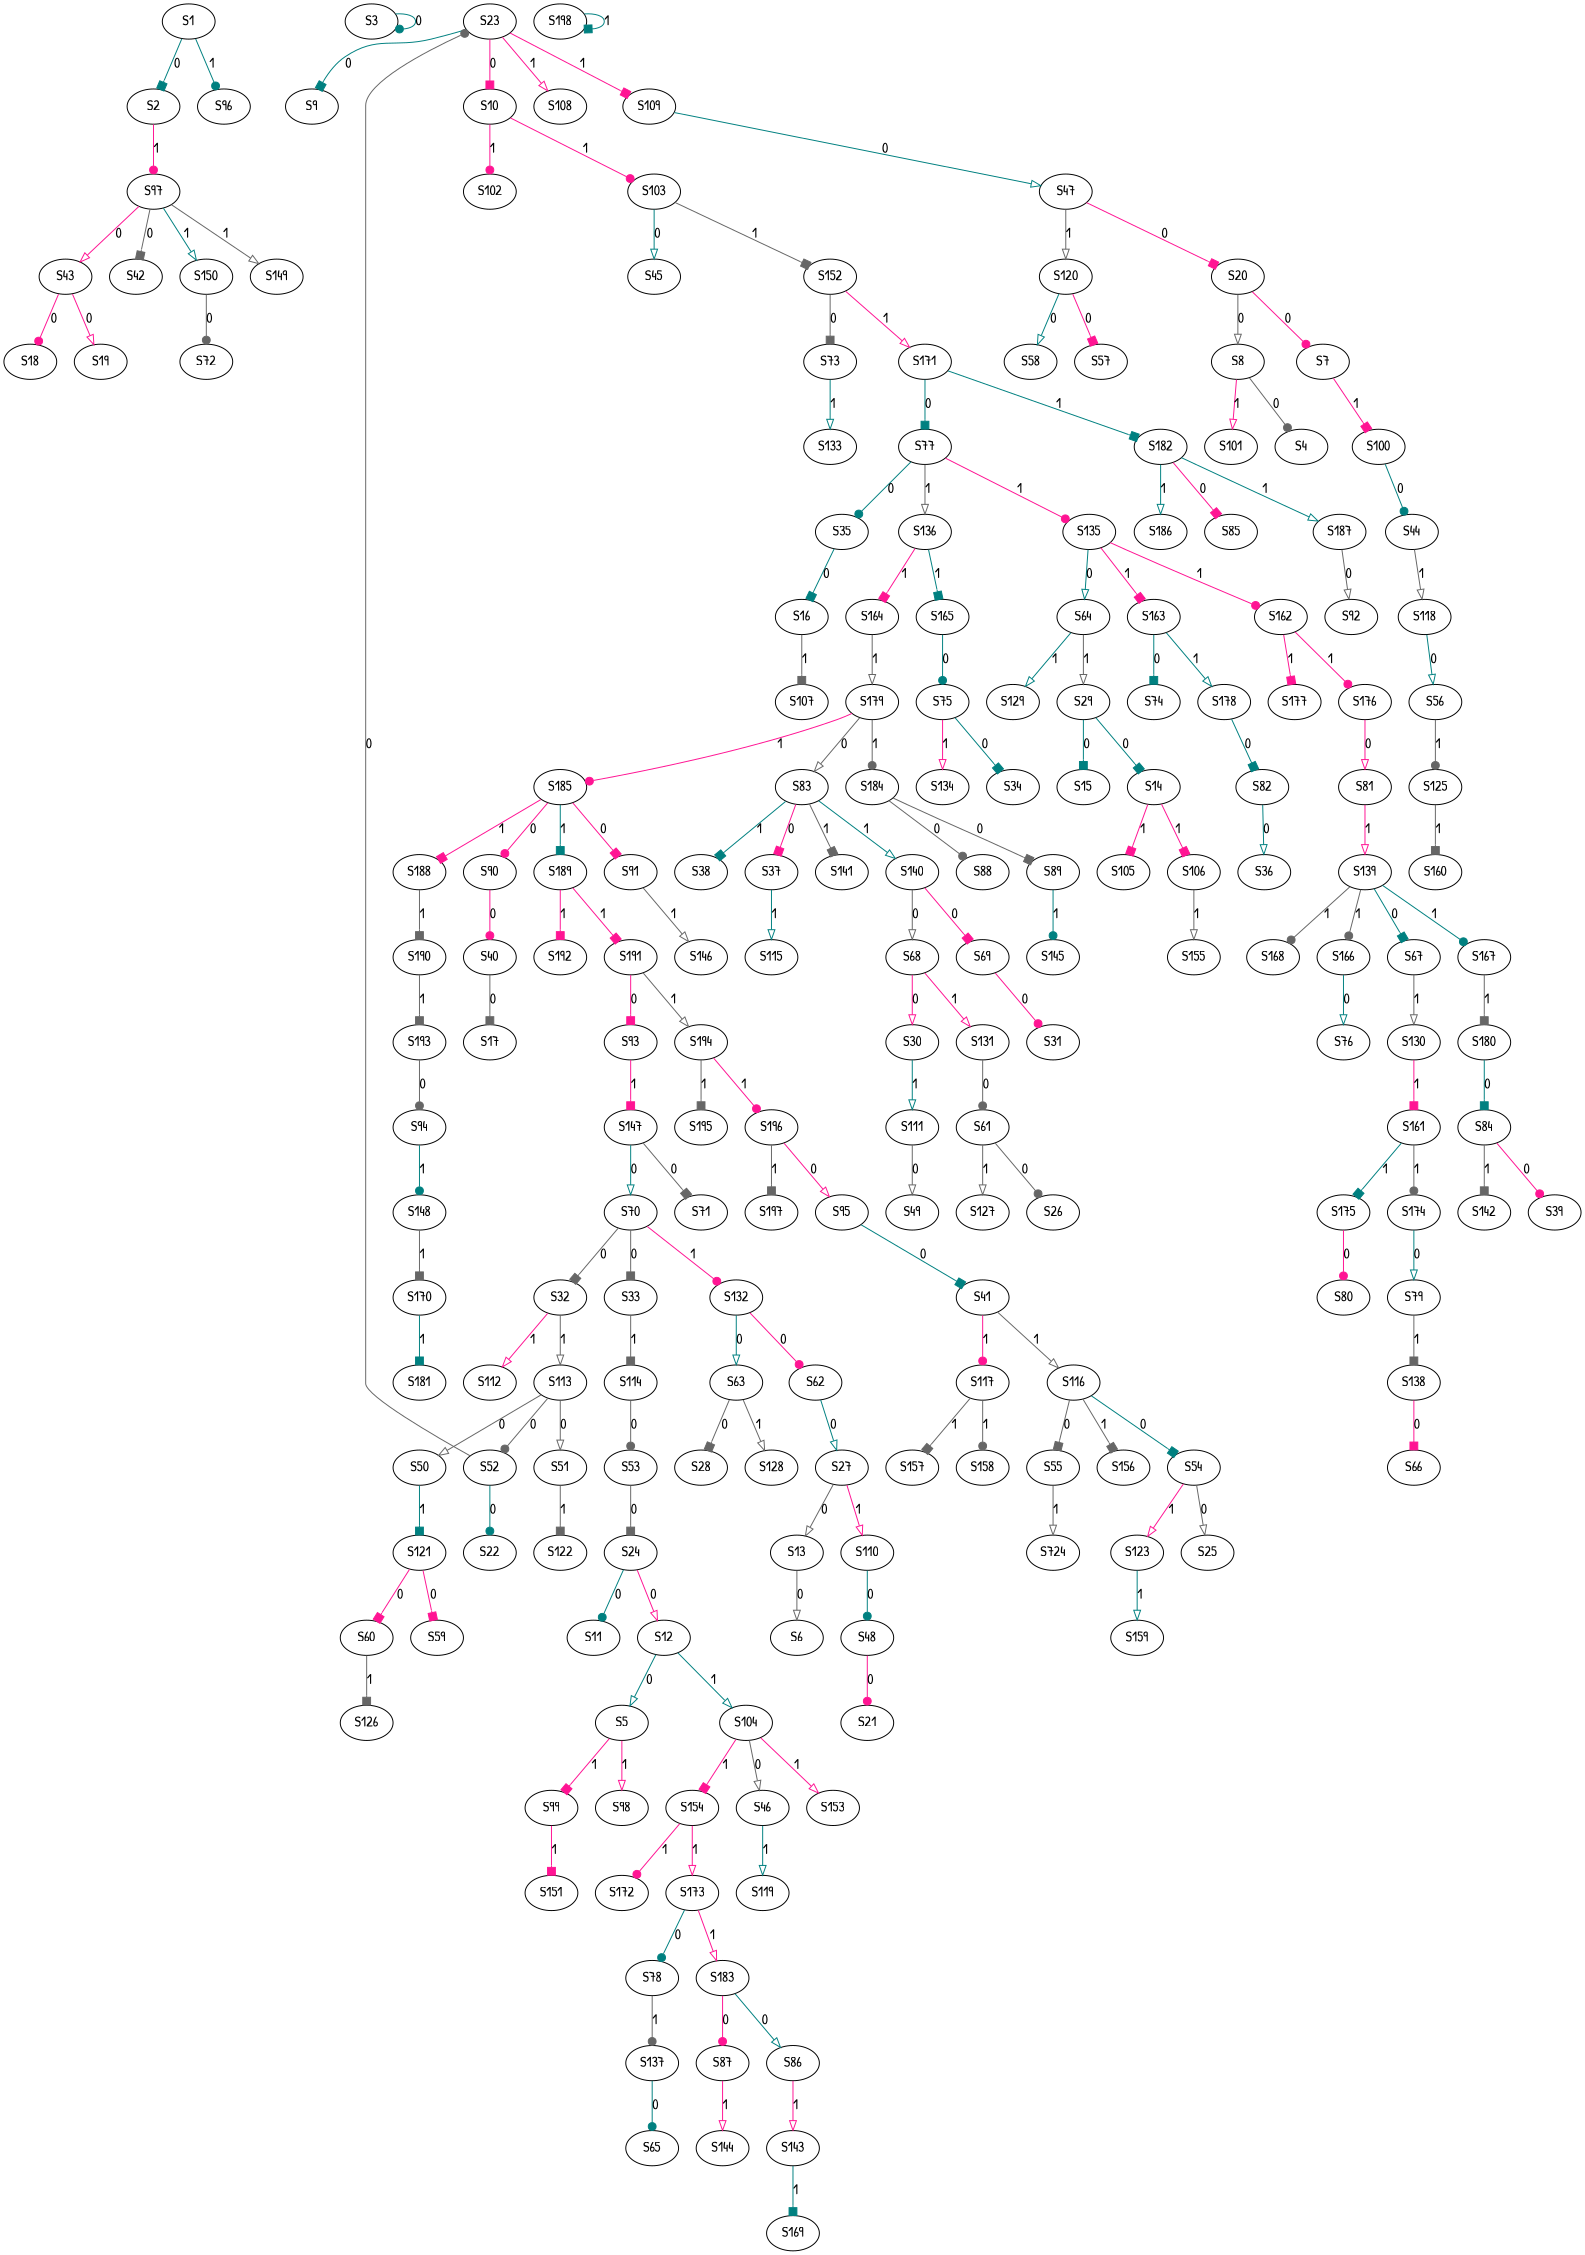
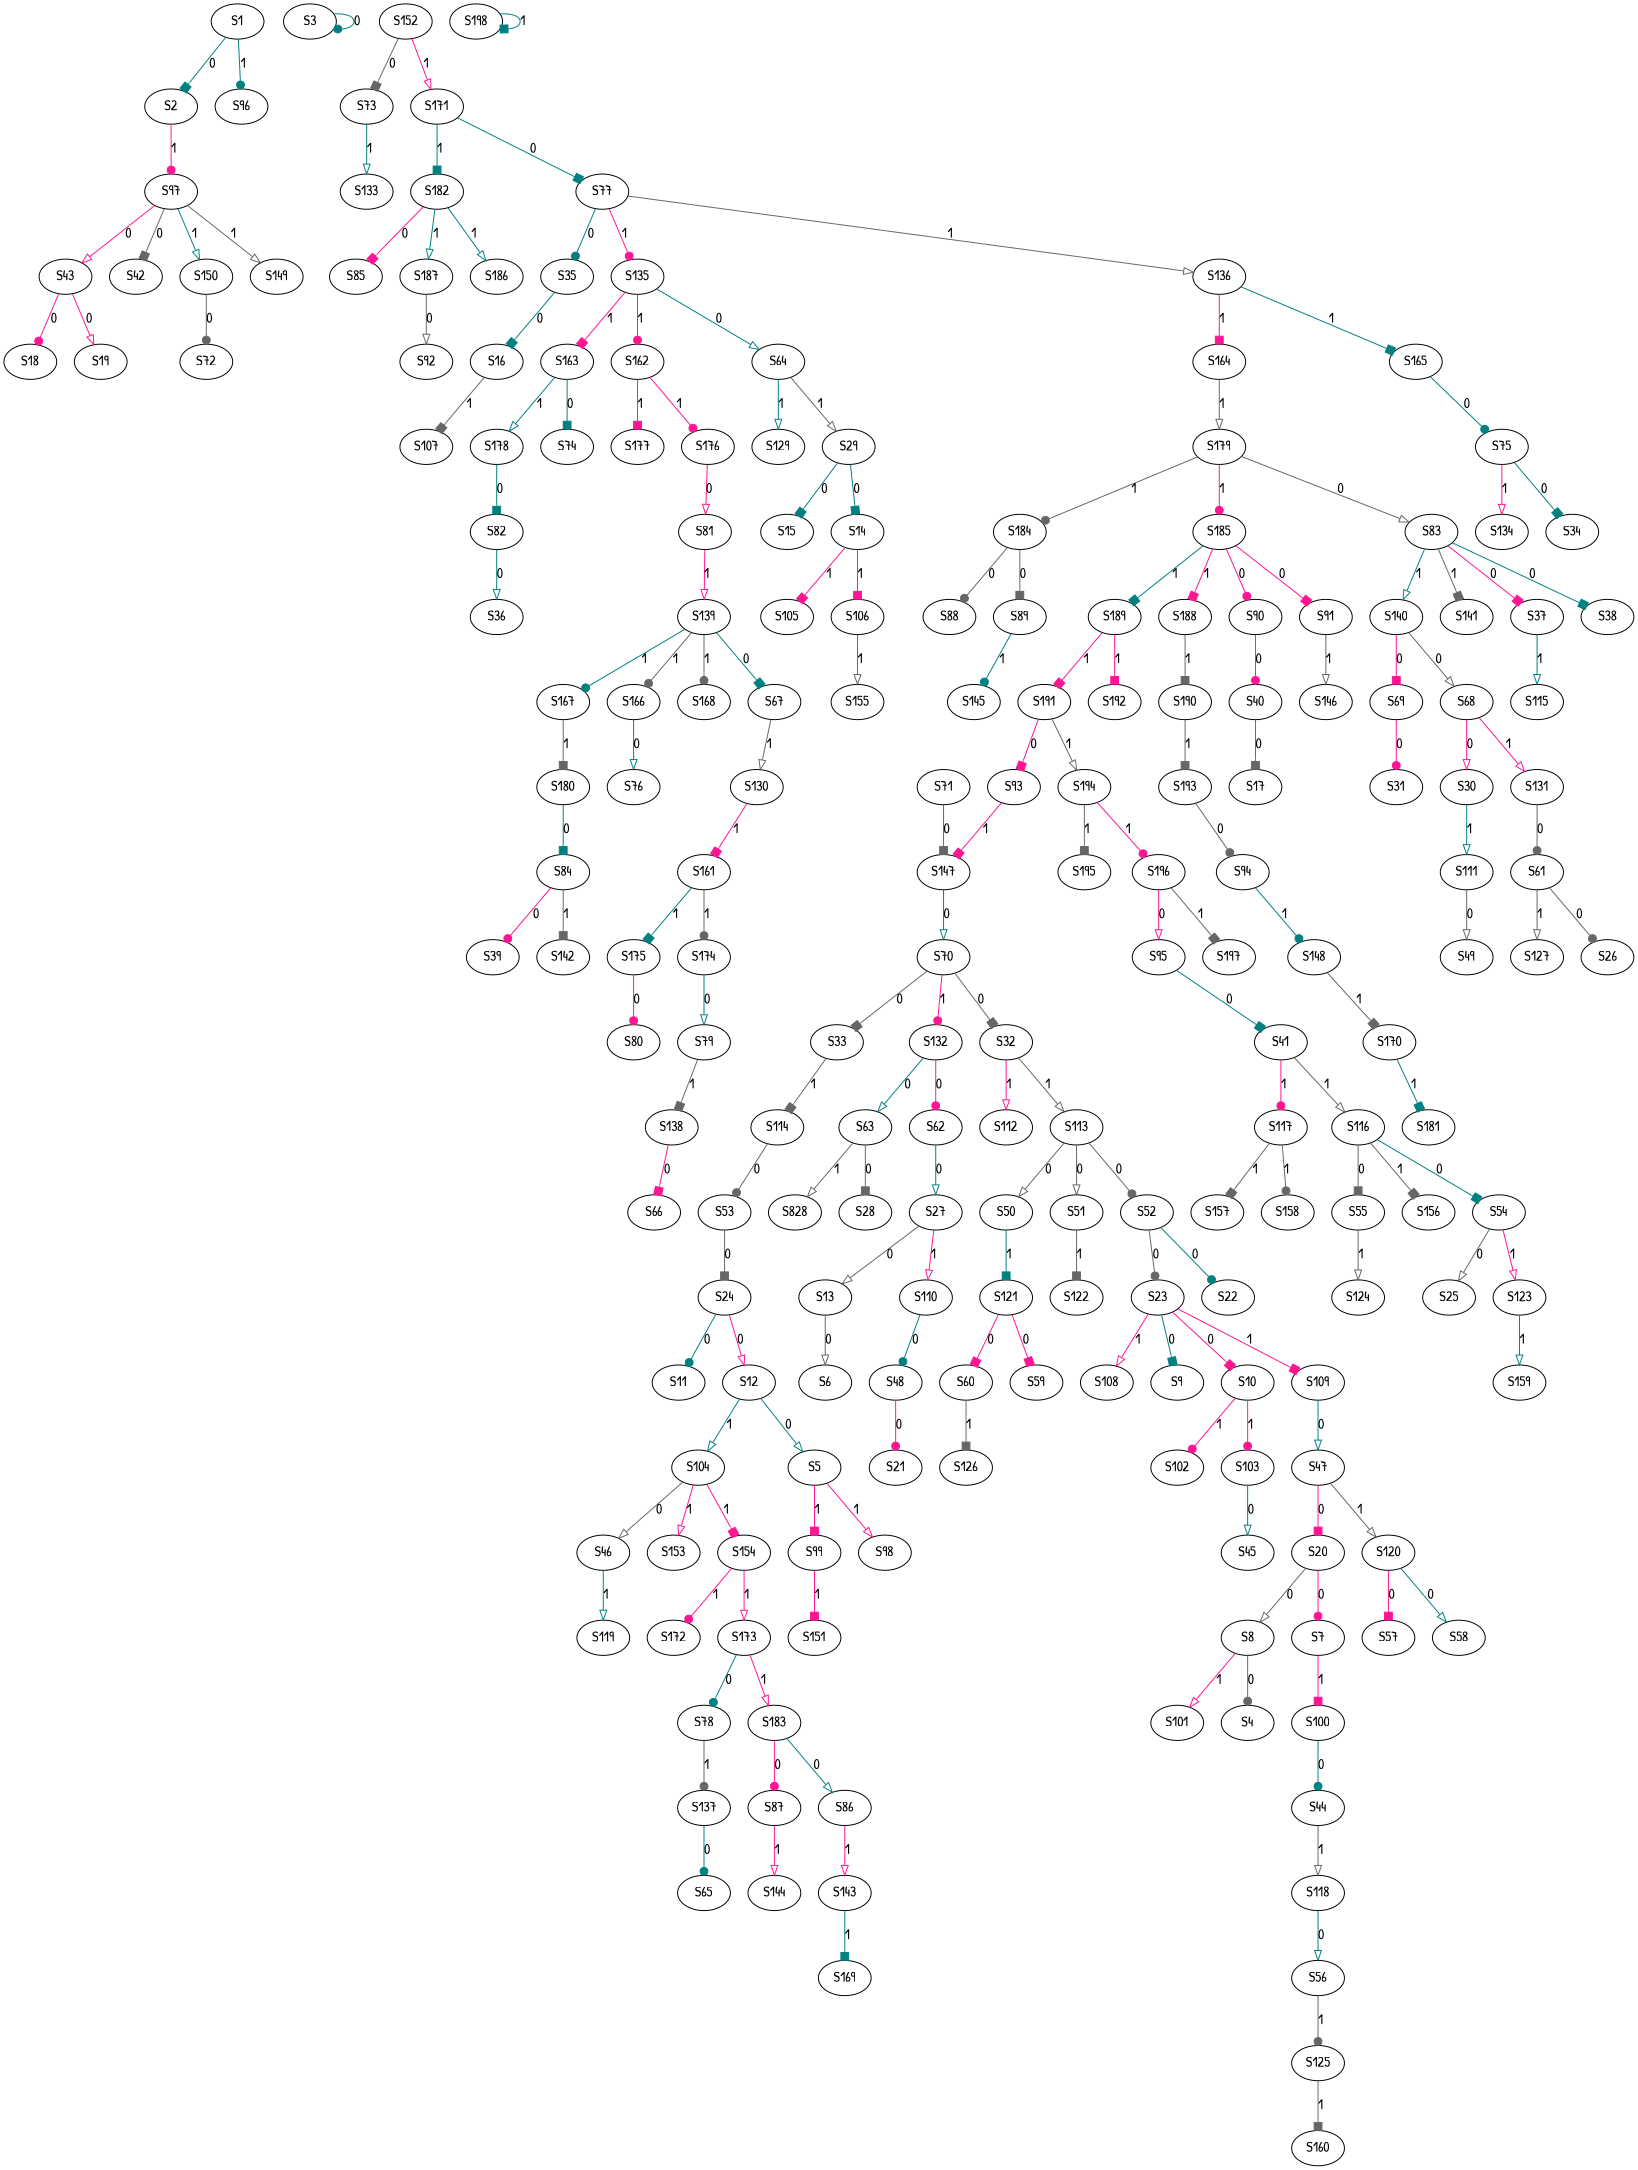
  strict digraph {
    fontname="Patrick Hand"
    node [fontname="Patrick Hand"]
    edge [arrowhead=box color=gray40 fontname="Patrick Hand"]
    S1
    S2
    S96
    S97
    S43
    S42
    S150
    S149
    S3
    S8
    S4
    S101
    S12
    S5
    S104
    S98
    S99
    S46
    S153
    S154
    S151
    S13
    S6
    S20
    S7
    S100
    S44
    S23
    S9
    S10
    S109
    S108
    S103
    S102
    S47
    S45
    S152
    S24
    S11
    S27
    S110
    S48
    S29
    S14
    S15
    S105
    S106
    S155
    S35
    S16
    S107
    S40
    S17
    S18
    S19
    S120
    S57
    S58
    S21
    S52
    S22
    S53
    S54
    S25
    S123
    S159
    S61
    S26
    S127
    S62
    S63
    S28
-   S128
+   S128 [label=S828]
    S64
    S129
    S68
    S30
    S131
    S111
    S49
    S69
    S31
    S70
    S32
    S33
    S132
    S113
    S112
    S114
    S50
    S51
    S75
    S34
    S134
    S77
    S135
    S136
    S163
    S162
    S165
    S164
    S82
    S36
    S83
    S37
    S38
    S140
    S141
    S115
    S84
    S39
    S142
    S90
    S95
    S41
    S116
    S117
    S55
    S156
    S157
    S158
    S72
    S118
    S56
    S73
    S171
    S119
    S173
    S172
    S121
    S122
    S59
    S60
-   S124 [label=S724]
+   S124
    S125
    S160
    S126
    S74
    S178
    S176
    S177
    S137
    S65
    S138
    S66
    S139
    S67
    S166
    S167
    S168
    S130
    S76
    S180
    S161
    S147
    S71
    S133
    S182
    S85
    S187
    S186
    S78
    S183
    S86
    S87
    S174
    S79
    S175
    S80
    S81
    S179
    S184
    S185
    S88
    S89
    S91
    S188
    S189
    S92
    S143
    S144
    S169
    S145
    S146
    S190
    S191
    S192
    S93
    S194
    S196
    S195
    S193
    S94
    S148
    S170
    S197
    S181
    S198
    S1 -> S2 [color=teal label=0]
    S1 -> S96 [arrowhead=dot color=teal label=1]
    S2 -> S97 [arrowhead=dot color=deeppink label=1]
    S97 -> S43 [arrowhead=onormal color=deeppink label=0]
    S97 -> S42 [label=0]
    S97 -> S150 [arrowhead=onormal color=teal label=1]
    S97 -> S149 [arrowhead=onormal label=1]
    S43 -> S18 [arrowhead=dot color=deeppink label=0]
    S43 -> S19 [arrowhead=onormal color=deeppink label=0]
    S150 -> S72 [arrowhead=dot label=0]
    S3 -> S3 [arrowhead=dot color=teal label=0]
    S8 -> S4 [arrowhead=dot label=0]
    S8 -> S101 [arrowhead=onormal color=deeppink label=1]
    S12 -> S5 [arrowhead=onormal color=teal label=0]
    S12 -> S104 [arrowhead=onormal color=teal label=1]
    S5 -> S98 [arrowhead=onormal color=deeppink label=1]
    S5 -> S99 [color=deeppink label=1]
    S104 -> S46 [arrowhead=onormal label=0]
    S104 -> S153 [arrowhead=onormal color=deeppink label=1]
    S104 -> S154 [color=deeppink label=1]
    S99 -> S151 [color=deeppink label=1]
    S46 -> S119 [arrowhead=onormal color=teal label=1]
    S154 -> S173 [arrowhead=onormal color=deeppink label=1]
    S154 -> S172 [arrowhead=dot color=deeppink label=1]
    S13 -> S6 [arrowhead=onormal label=0]
    S20 -> S8 [arrowhead=onormal label=0]
    S20 -> S7 [arrowhead=dot color=deeppink label=0]
    S7 -> S100 [color=deeppink label=1]
    S100 -> S44 [arrowhead=dot color=teal label=0]
    S44 -> S118 [arrowhead=onormal label=1]
    S23 -> S9 [color=teal label=0]
    S23 -> S10 [color=deeppink label=0]
    S23 -> S109 [color=deeppink label=1]
    S23 -> S108 [arrowhead=onormal color=deeppink label=1]
    S10 -> S103 [arrowhead=dot color=deeppink label=1]
    S10 -> S102 [arrowhead=dot color=deeppink label=1]
    S109 -> S47 [arrowhead=onormal color=teal label=0]
    S103 -> S45 [arrowhead=onormal color=teal label=0]
-   S103 -> S152 [label=1]
    S47 -> S20 [color=deeppink label=0]
    S47 -> S120 [arrowhead=onormal label=1]
    S152 -> S73 [label=0]
    S152 -> S171 [arrowhead=onormal color=deeppink label=1]
    S24 -> S12 [arrowhead=onormal color=deeppink label=0]
    S24 -> S11 [arrowhead=dot color=teal label=0]
    S27 -> S13 [arrowhead=onormal label=0]
    S27 -> S110 [arrowhead=onormal color=deeppink label=1]
    S110 -> S48 [arrowhead=dot color=teal label=0]
    S48 -> S21 [arrowhead=dot color=deeppink label=0]
    S29 -> S14 [color=teal label=0]
    S29 -> S15 [color=teal label=0]
    S14 -> S105 [color=deeppink label=1]
    S14 -> S106 [color=deeppink label=1]
    S106 -> S155 [arrowhead=onormal label=1]
    S35 -> S16 [color=teal label=0]
    S16 -> S107 [label=1]
    S40 -> S17 [label=0]
    S120 -> S57 [color=deeppink label=0]
    S120 -> S58 [arrowhead=onormal color=teal label=0]
    S52 -> S23 [arrowhead=dot label=0]
    S52 -> S22 [arrowhead=dot color=teal label=0]
    S53 -> S24 [label=0]
    S54 -> S25 [arrowhead=onormal label=0]
    S54 -> S123 [arrowhead=onormal color=deeppink label=1]
    S123 -> S159 [arrowhead=onormal color=teal label=1]
    S61 -> S26 [arrowhead=dot label=0]
    S61 -> S127 [arrowhead=onormal label=1]
    S62 -> S27 [arrowhead=onormal color=teal label=0]
    S63 -> S28 [label=0]
    S63 -> S128 [arrowhead=onormal label=1]
    S64 -> S29 [arrowhead=onormal label=1]
    S64 -> S129 [arrowhead=onormal color=teal label=1]
    S68 -> S30 [arrowhead=onormal color=deeppink label=0]
    S68 -> S131 [arrowhead=onormal color=deeppink label=1]
    S30 -> S111 [arrowhead=onormal color=teal label=1]
    S131 -> S61 [arrowhead=dot label=0]
    S111 -> S49 [arrowhead=onormal label=0]
    S69 -> S31 [arrowhead=dot color=deeppink label=0]
    S70 -> S32 [label=0]
    S70 -> S33 [label=0]
    S70 -> S132 [arrowhead=dot color=deeppink label=1]
    S32 -> S113 [arrowhead=onormal label=1]
    S32 -> S112 [arrowhead=onormal color=deeppink label=1]
    S33 -> S114 [label=1]
    S132 -> S62 [arrowhead=dot color=deeppink label=0]
    S132 -> S63 [arrowhead=onormal color=teal label=0]
    S113 -> S52 [arrowhead=dot label=0]
    S113 -> S50 [arrowhead=onormal label=0]
    S113 -> S51 [arrowhead=onormal label=0]
    S114 -> S53 [arrowhead=dot label=0]
    S50 -> S121 [color=teal label=1]
    S51 -> S122 [label=1]
    S75 -> S34 [color=teal label=0]
    S75 -> S134 [arrowhead=onormal color=deeppink label=1]
    S77 -> S35 [arrowhead=dot color=teal label=0]
    S77 -> S135 [arrowhead=dot color=deeppink label=1]
    S77 -> S136 [arrowhead=onormal label=1]
    S135 -> S64 [arrowhead=onormal color=teal label=0]
    S135 -> S163 [color=deeppink label=1]
    S135 -> S162 [arrowhead=dot color=deeppink label=1]
    S136 -> S165 [color=teal label=1]
    S136 -> S164 [color=deeppink label=1]
    S163 -> S74 [color=teal label=0]
    S163 -> S178 [arrowhead=onormal color=teal label=1]
    S162 -> S176 [arrowhead=dot color=deeppink label=1]
    S162 -> S177 [color=deeppink label=1]
    S165 -> S75 [arrowhead=dot color=teal label=0]
    S164 -> S179 [arrowhead=onormal label=1]
    S82 -> S36 [arrowhead=onormal color=teal label=0]
    S83 -> S37 [color=deeppink label=0]
-   S83 -> S38 [color=teal label=1]
+   S83 -> S38 [color=teal label=0]
    S83 -> S140 [arrowhead=onormal color=teal label=1]
    S83 -> S141 [label=1]
    S37 -> S115 [arrowhead=onormal color=teal label=1]
    S140 -> S68 [arrowhead=onormal label=0]
    S140 -> S69 [color=deeppink label=0]
    S84 -> S39 [arrowhead=dot color=deeppink label=0]
    S84 -> S142 [label=1]
    S90 -> S40 [arrowhead=dot color=deeppink label=0]
    S95 -> S41 [color=teal label=0]
    S41 -> S116 [arrowhead=onormal label=1]
    S41 -> S117 [arrowhead=dot color=deeppink label=1]
    S116 -> S54 [color=teal label=0]
    S116 -> S55 [label=0]
    S116 -> S156 [label=1]
    S117 -> S157 [label=1]
    S117 -> S158 [arrowhead=dot label=1]
    S55 -> S124 [arrowhead=onormal label=1]
    S118 -> S56 [arrowhead=onormal color=teal label=0]
    S56 -> S125 [arrowhead=dot label=1]
    S73 -> S133 [arrowhead=onormal color=teal label=1]
    S171 -> S77 [color=teal label=0]
    S171 -> S182 [color=teal label=1]
    S173 -> S78 [arrowhead=dot color=teal label=0]
    S173 -> S183 [arrowhead=onormal color=deeppink label=1]
    S121 -> S59 [color=deeppink label=0]
    S121 -> S60 [color=deeppink label=0]
    S60 -> S126 [label=1]
    S125 -> S160 [label=1]
    S178 -> S82 [color=teal label=0]
    S176 -> S81 [arrowhead=onormal color=deeppink label=0]
    S137 -> S65 [arrowhead=dot color=teal label=0]
    S138 -> S66 [color=deeppink label=0]
    S139 -> S67 [color=teal label=0]
    S139 -> S166 [arrowhead=dot label=1]
    S139 -> S167 [arrowhead=dot color=teal label=1]
    S139 -> S168 [arrowhead=dot label=1]
    S67 -> S130 [arrowhead=onormal label=1]
    S166 -> S76 [arrowhead=onormal color=teal label=0]
    S167 -> S180 [label=1]
    S130 -> S161 [color=deeppink label=1]
    S180 -> S84 [color=teal label=0]
    S161 -> S174 [arrowhead=dot label=1]
    S161 -> S175 [color=teal label=1]
    S147 -> S70 [arrowhead=onormal color=teal label=0]
-   S147 -> S71 [label=0]
+   S71 -> S147 [label=0]
    S182 -> S85 [color=deeppink label=0]
    S182 -> S187 [arrowhead=onormal color=teal label=1]
    S182 -> S186 [arrowhead=onormal color=teal label=1]
    S187 -> S92 [arrowhead=onormal label=0]
    S78 -> S137 [arrowhead=dot label=1]
    S183 -> S86 [arrowhead=onormal color=teal label=0]
    S183 -> S87 [arrowhead=dot color=deeppink label=0]
    S86 -> S143 [arrowhead=onormal color=deeppink label=1]
    S87 -> S144 [arrowhead=onormal color=deeppink label=1]
    S174 -> S79 [arrowhead=onormal color=teal label=0]
    S79 -> S138 [label=1]
    S175 -> S80 [arrowhead=dot color=deeppink label=0]
    S81 -> S139 [arrowhead=onormal color=deeppink label=1]
    S179 -> S83 [arrowhead=onormal label=0]
    S179 -> S184 [arrowhead=dot label=1]
    S179 -> S185 [arrowhead=dot color=deeppink label=1]
    S184 -> S88 [arrowhead=dot label=0]
    S184 -> S89 [label=0]
    S185 -> S90 [arrowhead=dot color=deeppink label=0]
    S185 -> S91 [color=deeppink label=0]
    S185 -> S188 [color=deeppink label=1]
    S185 -> S189 [color=teal label=1]
    S89 -> S145 [arrowhead=dot color=teal label=1]
    S91 -> S146 [arrowhead=onormal label=1]
    S188 -> S190 [label=1]
    S189 -> S191 [color=deeppink label=1]
    S189 -> S192 [color=deeppink label=1]
    S143 -> S169 [color=teal label=1]
    S190 -> S193 [label=1]
    S191 -> S93 [color=deeppink label=0]
    S191 -> S194 [arrowhead=onormal label=1]
    S93 -> S147 [color=deeppink label=1]
    S194 -> S196 [arrowhead=dot color=deeppink label=1]
    S194 -> S195 [label=1]
    S196 -> S95 [arrowhead=onormal color=deeppink label=0]
    S196 -> S197 [label=1]
    S193 -> S94 [arrowhead=dot label=0]
    S94 -> S148 [arrowhead=dot color=teal label=1]
    S148 -> S170 [label=1]
    S170 -> S181 [color=teal label=1]
    S198 -> S198 [color=teal label=1]
  }
